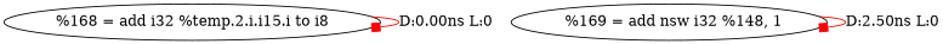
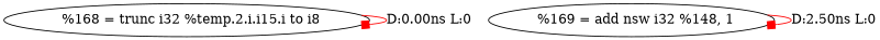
  digraph {
    edge [color=red arrowhead=box]
-   n1 [label="%168 = add i32 %temp.2.i.i15.i to i8"]
+   n1 [label="  %168 = trunc i32 %temp.2.i.i15.i to i8"]
    n2 [label="  %169 = add nsw i32 %148, 1"]
    n1 -> n1 [label="D:0.00ns L:0"]
    n2 -> n2 [label="D:2.50ns L:0"]
  }
